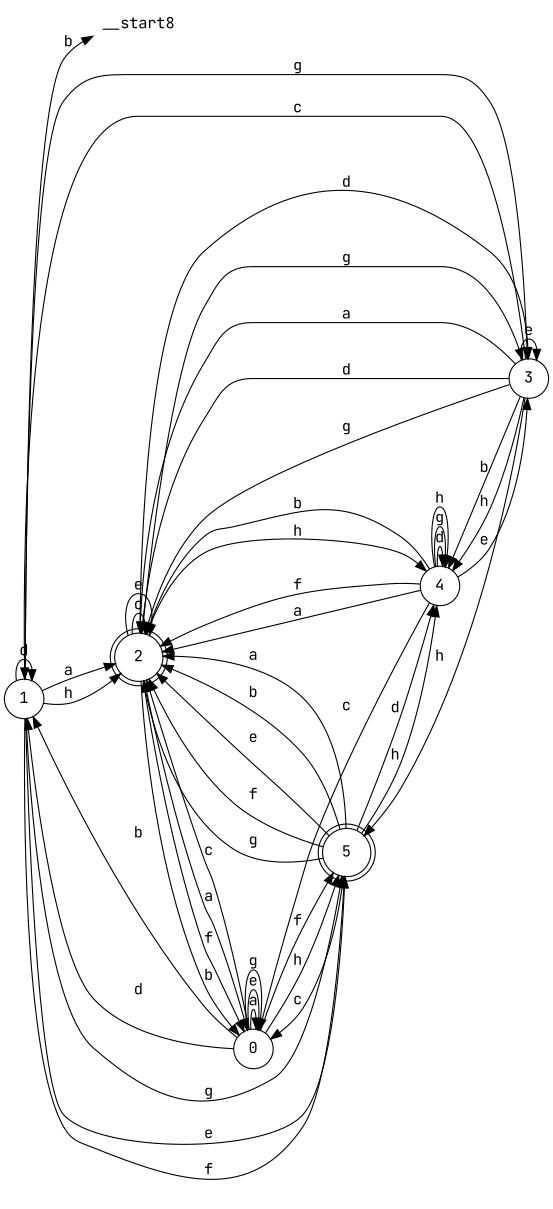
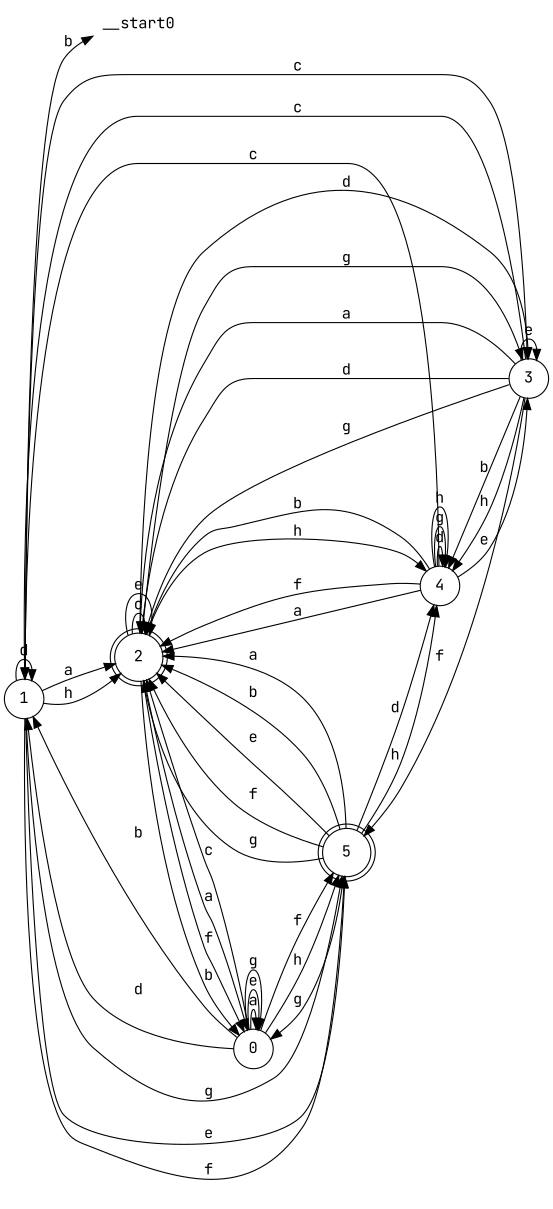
  digraph {
    fontname="JetBrains Mono"
    rankdir=LR
    node [fontname="JetBrains Mono" shape=circle color=black fillcolor=white style=filled]
    edge [fontname="JetBrains Mono"]
-   __start0 [shape=none label=__start8 color="" fillcolor="" style=""]
+   __start0 [shape=none color="" fillcolor="" style=""]
    n2 [label=0]
    n3 [label=1]
    n4 [label=2 shape=doublecircle style="rounded,filled"]
    n5 [label=5 shape=doublecircle style="rounded,filled"]
    n6 [label=3]
    n7 [label=4]
    n2 -> n2 [label=a]
    n2 -> n2 [label=e]
    n2 -> n2 [label=g]
    n2 -> n3 [label=b]
    n2 -> n3 [label=d]
    n2 -> n4 [label=c]
    n2 -> n5 [label=f]
    n2 -> n5 [label=h]
    n3 -> __start0 [label=b]
    n3 -> n3 [label=d]
    n3 -> n4 [label=a]
    n3 -> n4 [label=h]
    n3 -> n5 [label=e]
    n3 -> n5 [label=f]
    n3 -> n5 [label=g]
-   n3 -> n6 [label=g]
+   n3 -> n6 [label=c]
    n4 -> n2 [label=a]
    n4 -> n2 [label=b]
    n4 -> n2 [label=f]
    n4 -> n4 [label=c]
    n4 -> n4 [label=e]
    n4 -> n6 [label=d]
    n4 -> n6 [label=g]
    n4 -> n7 [label=h]
-   n5 -> n2 [label=c]
+   n5 -> n2 [label=g]
    n5 -> n4 [label=a]
    n5 -> n4 [label=b]
    n5 -> n4 [label=e]
    n5 -> n4 [label=f]
    n5 -> n4 [label=g]
    n5 -> n7 [label=d]
    n5 -> n7 [label=h]
    n6 -> n3 [label=c]
    n6 -> n4 [label=a]
    n6 -> n4 [label=d]
    n6 -> n4 [label=g]
-   n6 -> n5 [label=h]
+   n6 -> n5 [label=f]
    n6 -> n6 [label=e]
    n6 -> n7 [label=b]
    n6 -> n7 [label=h]
-   n7 -> n2 [label=c]
+   n7 -> n3 [label=c]
    n7 -> n4 [label=a]
    n7 -> n4 [label=b]
    n7 -> n4 [label=f]
    n7 -> n6 [label=e]
    n7 -> n7 [label=d]
    n7 -> n7 [label=g]
    n7 -> n7 [label=h]
  }
